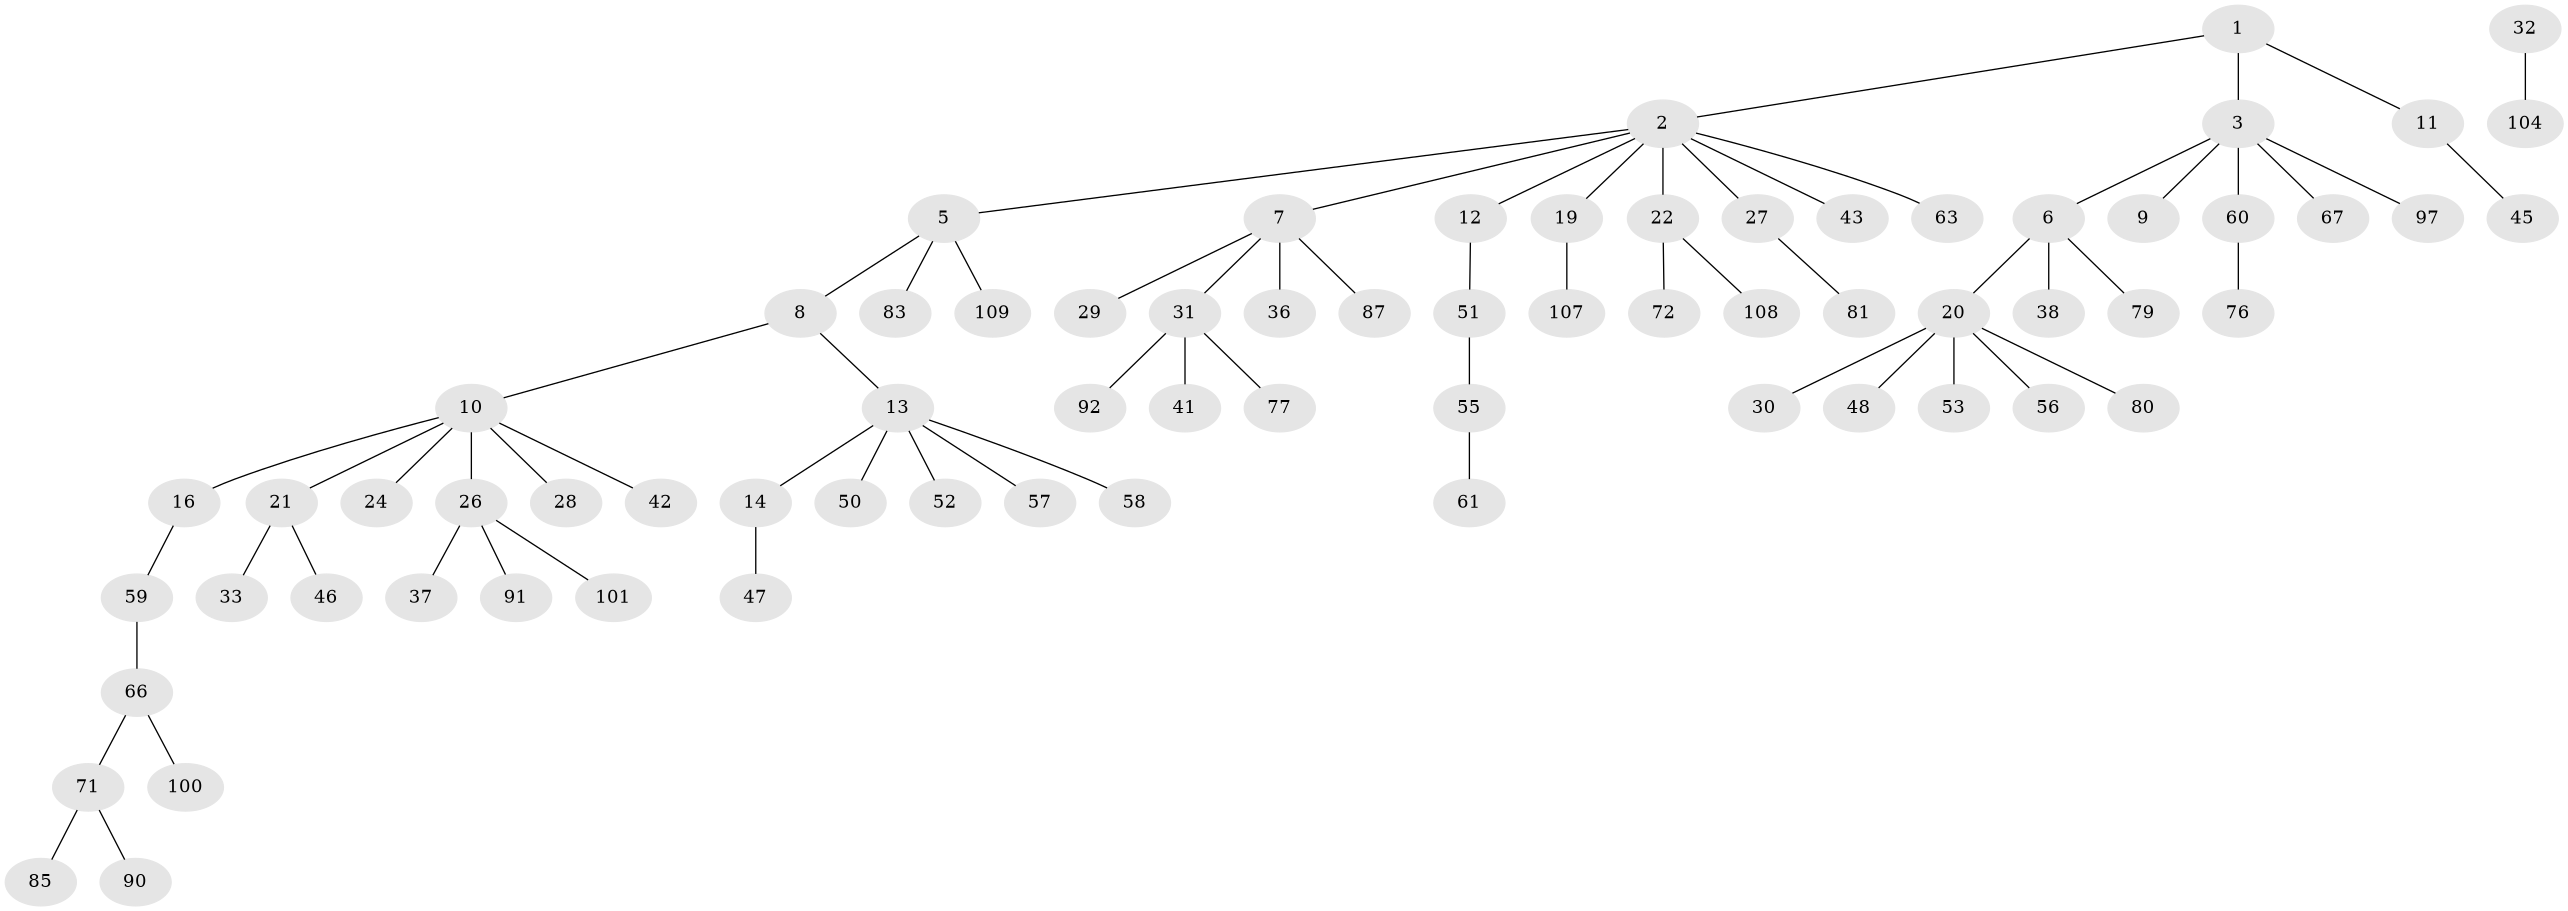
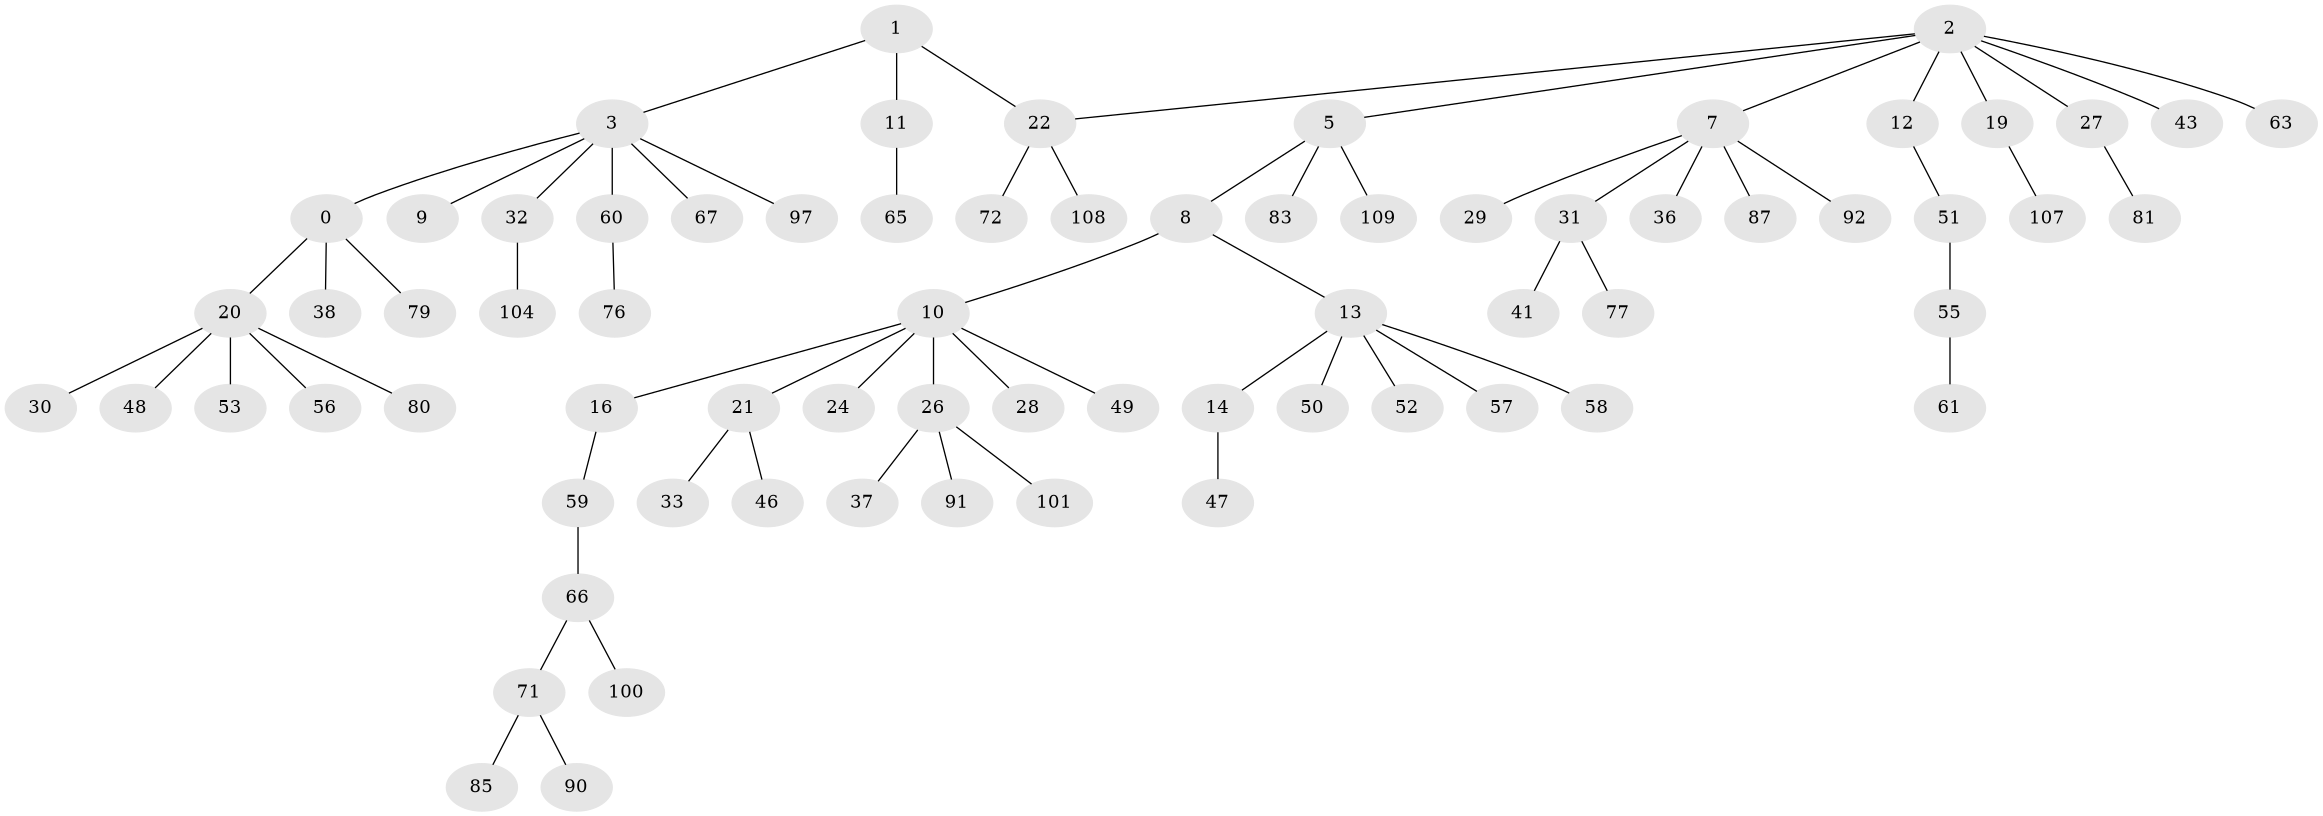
  graph {
    node [color=gray90 style=filled]
    1 [super="+35"]
    2 [super="+4"]
    3 [super="+49"]
    11 [super="+17"]
    5 [super="+40"]
    7 [super="+15"]
    12 [super="+23"]
    19 [super="+99"]
    22
    27
    43 [super="+74"]
    63 [super="+96"]
-   6 [super="+103"]
+   6 [super="+103" label=0]
    9
    32 [super="+98"]
    60 [super="+73"]
    67
    97
-   65 [super="+94" label=45]
+   65 [super="+94"]
    8
    83 [super="+86"]
    109
    29 [super="+75"]
    31 [super="+39"]
    36 [super="+88"]
    87
    92
    51
    107
    72
    108
    81
    20 [super="+45"]
    38 [super="+69"]
    79 [super="+82"]
    104
    76
    10 [super="+18"]
    13 [super="+95"]
    30 [super="+106"]
    48
    53
    56
    80
    41
    77
    16 [super="+93"]
    21 [super="+25"]
    24 [super="+54"]
    26 [super="+44"]
    28 [super="+102"]
-   42
+   42 [label=49]
    14 [super="+34"]
    50
    52 [super="+84"]
    57
    58
    59 [super="+68"]
    33
    46 [super="+89"]
    37
    91
    101
    55 [super="+64"]
    47 [super="+70"]
    66 [super="+78"]
    61 [super="+62"]
    71
    100
    85
    90
-   1 -- 2
+   1 -- 22
    1 -- 3
    1 -- 11
    2 -- 5
    2 -- 7
    2 -- 12
    2 -- 19
    2 -- 22
    2 -- 27
    2 -- 43
    2 -- 63
    3 -- 6
    3 -- 9
+   3 -- 32
    3 -- 60
    3 -- 67
    3 -- 97
    11 -- 65
    5 -- 8
    5 -- 83
    5 -- 109
    7 -- 29
    7 -- 31
    7 -- 36
    7 -- 87
-   31 -- 92
+   7 -- 92
    12 -- 51
    19 -- 107
    22 -- 72
    22 -- 108
    27 -- 81
    6 -- 20
    6 -- 38
    6 -- 79
    32 -- 104
    60 -- 76
    8 -- 10
    8 -- 13
    31 -- 41
    31 -- 77
    51 -- 55
    20 -- 30
    20 -- 48
    20 -- 53
    20 -- 56
    20 -- 80
    10 -- 16
    10 -- 21
    10 -- 24
    10 -- 26
    10 -- 28
    10 -- 42
    13 -- 14
    13 -- 50
    13 -- 52
    13 -- 57
    13 -- 58
    16 -- 59
    21 -- 33
    21 -- 46
    26 -- 37
    26 -- 91
    26 -- 101
    14 -- 47
    59 -- 66
    55 -- 61
    66 -- 71
    66 -- 100
    71 -- 85
    71 -- 90
  }
